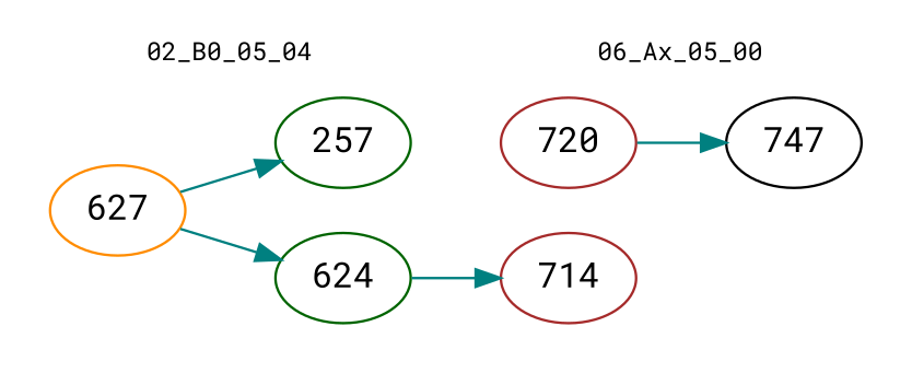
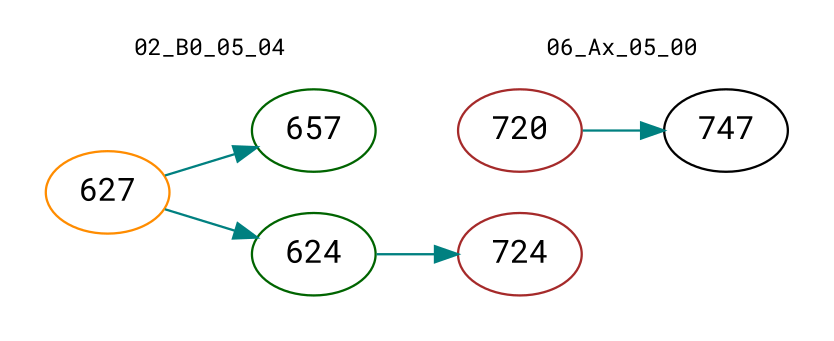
  digraph {
    fontname="Roboto Mono"
    rankdir=LR
    node [color=brown fontname="Roboto Mono"]
    edge [color=teal fontname="Roboto Mono"]
    n1 [label=720]
    n2 [color=black label=747]
-   n3 [label=714]
+   n3 [label=724]
    n4 [color=darkorange label=627]
    n5 [color=darkgreen label=624]
-   n6 [color=darkgreen label=257]
+   n6 [color=darkgreen label=657]
    subgraph cluster_1 {
      color=white
      fontsize=10
      label="06_Ax_05_00"
      n1
      n2
      n3
    }
    subgraph cluster_2 {
      color=white
      fontsize=10
      label="02_B0_05_04"
      n4
      n5
      n6
    }
    n1 -> n2
    n4 -> n5
    n4 -> n6
    n5 -> n3
  }
